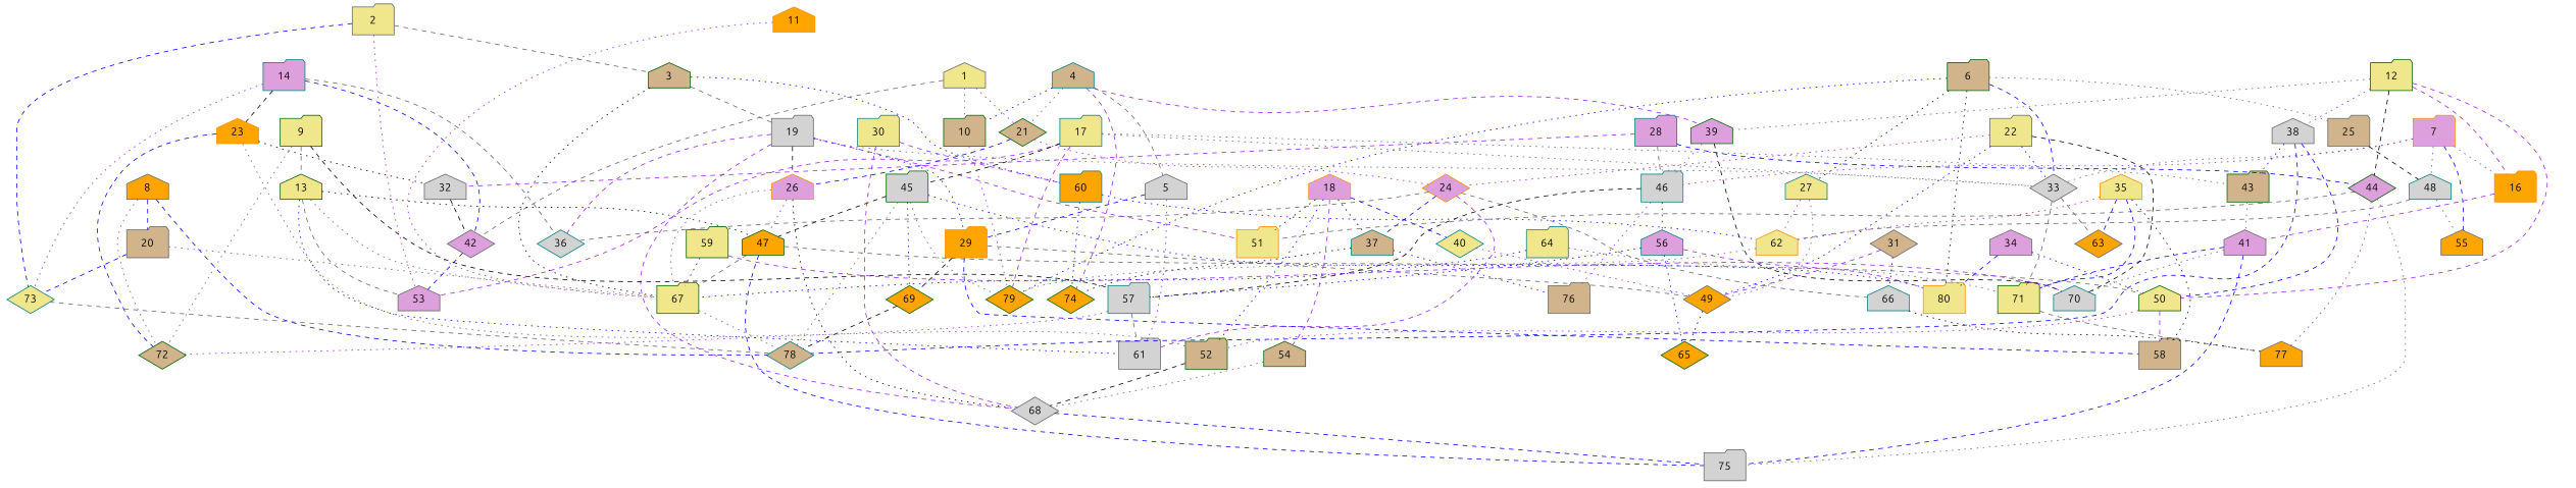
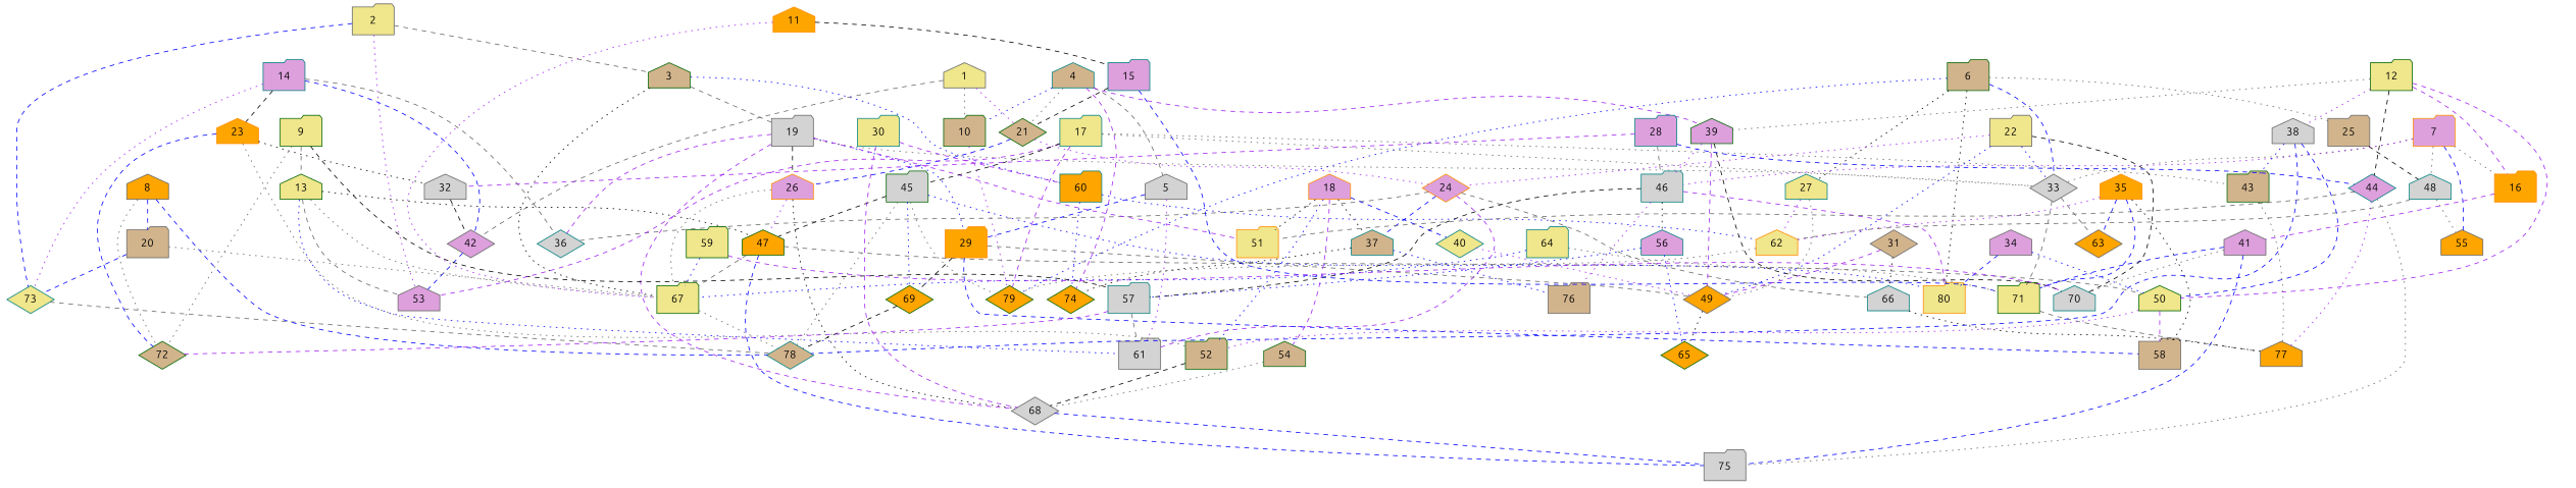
  graph {
    fontname=Ubuntu
    node [color=gray40 fillcolor=khaki fontname=Ubuntu shape=folder style=filled]
    edge [color=gray40 fontname=Ubuntu style=dashed]
    1 [shape=house]
    10 [color=darkgreen fillcolor=tan]
    21 [color=darkgreen fillcolor=tan shape=diamond]
    42 [fillcolor=plum shape=diamond]
    79 [color=darkgreen fillcolor=orange shape=diamond]
    26 [color=darkorange fillcolor=plum shape=house]
    24 [color=darkorange fillcolor=plum shape=diamond]
    53 [fillcolor=plum shape=house]
    3 [color=darkgreen fillcolor=tan shape=house]
    2
    73 [color=teal shape=diamond]
    19 [fillcolor=lightgrey]
    60 [color=teal fillcolor=orange]
    67 [color=darkgreen]
    78 [color=teal fillcolor=tan shape=diamond]
    29 [color=darkorange fillcolor=orange]
    33 [fillcolor=lightgrey shape=diamond]
    36 [color=teal fillcolor=lightgrey shape=diamond]
    51 [color=darkorange]
    68 [fillcolor=lightgrey shape=diamond]
    74 [color=darkgreen fillcolor=orange shape=diamond]
    62 [color=darkorange shape=house]
    4 [color=teal fillcolor=tan shape=house]
    5 [fillcolor=lightgrey shape=house]
    39 [color=darkgreen fillcolor=plum shape=house]
    61 [fillcolor=lightgrey]
    46 [color=teal fillcolor=lightgrey]
    49 [fillcolor=orange shape=diamond]
    70 [color=teal fillcolor=lightgrey shape=house]
    58 [fillcolor=tan]
    69 [color=darkgreen fillcolor=orange shape=diamond]
    6 [color=darkgreen fillcolor=tan]
    25 [fillcolor=tan]
    27 [color=teal shape=house]
    80 [color=darkorange]
    48 [color=teal fillcolor=lightgrey shape=house]
    71 [color=darkgreen]
    63 [fillcolor=orange shape=diamond]
    7 [color=darkorange fillcolor=plum]
    16 [color=darkorange fillcolor=orange]
    55 [fillcolor=orange shape=house]
    41 [fillcolor=plum shape=house]
    57 [color=teal fillcolor=lightgrey]
    76 [fillcolor=tan]
    56 [color=teal fillcolor=plum shape=house]
    8 [fillcolor=orange shape=house]
    20 [fillcolor=tan]
    72 [color=darkgreen fillcolor=tan shape=diamond]
    9 [color=darkgreen]
    13 [color=darkgreen shape=house]
    47 [color=darkgreen fillcolor=orange shape=house]
    11 [color=darkorange fillcolor=orange shape=house]
+   15 [color=teal fillcolor=plum]
    12 [color=darkgreen]
    38 [fillcolor=lightgrey shape=house]
-   44 [color=darkgreen fillcolor=plum shape=diamond]
+   44 [color=teal fillcolor=plum shape=diamond]
    50 [color=darkgreen shape=house]
    43 [color=darkgreen fillcolor=tan]
    75 [fillcolor=lightgrey]
    77 [fillcolor=orange shape=house]
    52 [color=darkgreen fillcolor=tan]
    14 [color=teal fillcolor=plum]
    23 [color=darkorange fillcolor=orange shape=house]
    32 [fillcolor=lightgrey shape=house]
    17 [color=teal]
    45 [color=darkgreen fillcolor=lightgrey]
    18 [color=darkorange fillcolor=plum shape=house]
    37 [color=teal fillcolor=tan shape=house]
    40 [color=teal shape=diamond]
    54 [color=darkgreen fillcolor=tan shape=house]
    66 [color=teal fillcolor=lightgrey shape=house]
    22
    65 [color=darkgreen fillcolor=orange shape=diamond]
    28 [color=teal fillcolor=plum]
    30 [color=teal]
    31 [fillcolor=tan shape=diamond]
    34 [fillcolor=plum shape=house]
-   35 [color=darkorange shape=house]
+   35 [color=darkorange fillcolor=orange shape=house]
    59 [color=darkgreen]
    64 [color=teal]
    1 -- 10 [style=dotted]
    1 -- 21 [color=purple style=dotted]
    1 -- 42
    10 -- 79 [color=purple style=dotted]
    21 -- 26 [color=blue]
    21 -- 24 [color=purple style=dotted]
    42 -- 53 [color=blue]
    26 -- 67 [style=dotted]
    26 -- 68 [color=black style=dotted]
    26 -- 47 [color=purple style=dotted]
    24 -- 36
    24 -- 61 [color=purple]
    24 -- 37 [color=blue]
    24 -- 66
    3 -- 19
    3 -- 60 [color=blue style=dotted]
    3 -- 67 [color=black style=dotted]
    2 -- 53 [color=purple style=dotted]
    2 -- 3
    2 -- 73 [color=blue]
    73 -- 78
    19 -- 26 [color=black]
    19 -- 29 [color=blue style=dotted]
    19 -- 33 [style=dotted]
    19 -- 36 [color=purple]
    19 -- 51 [color=purple]
    19 -- 68 [color=purple]
    60 -- 74 [color=blue style=dotted]
    60 -- 62 [color=blue style=dotted]
    67 -- 78 [style=dotted]
    29 -- 49
    29 -- 58 [color=blue]
    29 -- 69 [color=black]
    33 -- 71
    33 -- 63
    68 -- 75 [color=blue]
    62 -- 79 [style=dotted]
    4 -- 10 [color=blue style=dotted]
    4 -- 21 [style=dotted]
    4 -- 74 [color=purple]
    4 -- 5
    4 -- 39 [color=purple]
    5 -- 29 [color=blue]
    5 -- 61 [color=purple style=dotted]
    39 -- 46 [color=purple style=dotted]
+   39 -- 49 [color=purple]
    39 -- 70 [color=black]
-   56 -- 80 [color=purple]
+   46 -- 80 [color=purple]
    46 -- 57 [color=black]
    46 -- 76 [color=purple style=dotted]
    46 -- 56 [color=black style=dotted]
    49 -- 65 [color=black style=dotted]
    69 -- 78 [color=black]
    6 -- 79 [color=blue style=dotted]
    6 -- 33 [color=blue]
    6 -- 25 [style=dotted]
    6 -- 27 [color=black style=dotted]
    6 -- 80 [color=black style=dotted]
    25 -- 48 [color=black]
    27 -- 62 [color=purple style=dotted]
    27 -- 49 [style=dotted]
    48 -- 62
    48 -- 55 [style=dotted]
    71 -- 77
    7 -- 33 [style=dotted]
    7 -- 46 [color=purple style=dotted]
    7 -- 48 [style=dotted]
    7 -- 16 [style=dotted]
    7 -- 55 [color=blue]
    16 -- 41 [color=purple]
    41 -- 70 [style=dotted]
    41 -- 71 [color=blue]
    41 -- 75 [color=blue]
    57 -- 61
-   57 -- 72 [color=purple style=dotted]
+   57 -- 72 [color=purple]
    56 -- 57 [color=blue style=dotted]
    56 -- 65 [color=blue style=dotted]
    8 -- 78 [color=blue]
    8 -- 20 [color=blue]
    8 -- 72 [style=dotted]
    20 -- 73 [color=blue]
    20 -- 67 [style=dotted]
    9 -- 57 [color=black]
    9 -- 72 [style=dotted]
    9 -- 13
    13 -- 53
    13 -- 67 [style=dotted]
    13 -- 61 [color=blue style=dotted]
    13 -- 47 [color=black style=dotted]
    47 -- 67
    47 -- 50
    47 -- 75 [color=blue]
    11 -- 67 [color=purple style=dotted]
+   11 -- 15 [color=black]
+   15 -- 21 [color=black]
+   15 -- 71 [color=blue]
    12 -- 39 [style=dotted]
    12 -- 16 [color=purple]
    12 -- 38 [color=purple style=dotted]
    12 -- 44 [color=black]
    12 -- 50 [color=purple]
    38 -- 78 [color=blue]
    38 -- 50 [color=blue]
    38 -- 43 [color=blue style=dotted]
    44 -- 51
    44 -- 75 [style=dotted]
    44 -- 77 [color=purple style=dotted]
    50 -- 58 [color=purple]
    50 -- 52 [color=purple style=dotted]
-   43 -- 41 [style=dotted]
+   43 -- 77 [style=dotted]
    52 -- 68 [color=black]
    14 -- 42 [color=blue]
    14 -- 73 [color=purple style=dotted]
    14 -- 36
    14 -- 23 [color=black]
    23 -- 72 [color=blue]
    23 -- 52 [style=dotted]
    23 -- 32 [color=black style=dotted]
    32 -- 42 [color=black]
    17 -- 79 [color=purple]
    17 -- 53 [color=purple]
    17 -- 33 [style=dotted]
    17 -- 43 [style=dotted]
    17 -- 45 [color=black]
    45 -- 79 [style=dotted]
    45 -- 78 [style=dotted]
    45 -- 69 [color=blue style=dotted]
    45 -- 80 [color=blue style=dotted]
    45 -- 47 [color=black]
    18 -- 51 [color=black style=dotted]
    18 -- 52 [color=blue style=dotted]
    18 -- 37 [color=black style=dotted]
    18 -- 40 [color=blue]
    18 -- 54 [color=purple]
    37 -- 74 [color=black style=dotted]
    37 -- 76 [color=blue style=dotted]
    40 -- 49 [color=purple style=dotted]
    54 -- 68 [style=dotted]
    66 -- 77 [color=black style=dotted]
    22 -- 24 [color=purple style=dotted]
    22 -- 33 [color=blue style=dotted]
    22 -- 49 [color=blue style=dotted]
    22 -- 70 [color=black]
    28 -- 46
    28 -- 44 [color=blue]
    28 -- 32 [color=purple]
    30 -- 60 [color=purple]
    30 -- 68 [color=purple]
    31 -- 49 [color=purple]
    31 -- 66 [color=black style=dotted]
    34 -- 80 [color=blue]
    34 -- 50 [color=blue style=dotted]
    35 -- 62 [color=purple style=dotted]
    35 -- 58 [color=black style=dotted]
    35 -- 71 [color=blue]
    35 -- 63 [color=blue]
    59 -- 67 [color=blue style=dotted]
    59 -- 70 [color=purple]
    64 -- 67 [color=blue style=dotted]
    64 -- 71 [style=dotted]
  }
